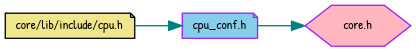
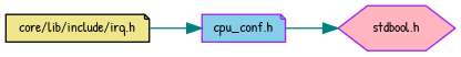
  digraph {
    fontname="Patrick Hand"
    rankdir=LR
    node [color=purple fontname="Patrick Hand" fontsize=10 shape=note style=filled]
    edge [color=teal fontname="Patrick Hand" fontsize=10 labelfontname=Helvetica labelfontsize=10 style=solid]
-   n1 [color=black fillcolor=khaki fontcolor=black height=0.2 label="core/lib/include/cpu.h" width=0.4]
+   n1 [color=black fillcolor=khaki fontcolor=black height=0.2 label="core/lib/include/irq.h" width=0.4]
    n2 [fillcolor=skyblue height=0.2 label="cpu_conf.h" width=0.4]
-   n3 [fillcolor=lightpink height=0.2 label="core.h" shape=hexagon width=0.4]
+   n3 [fillcolor=lightpink height=0.2 label="stdbool.h" shape=hexagon width=0.4]
    n1 -> n2
    n2 -> n3
  }
